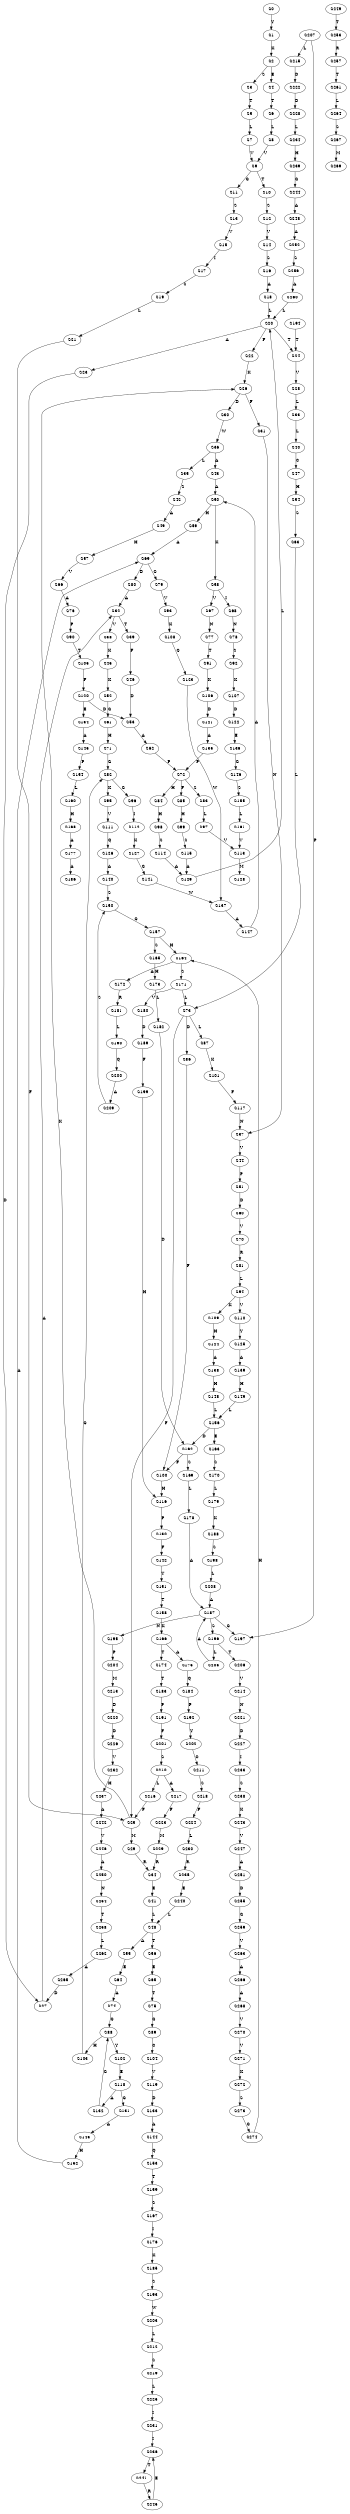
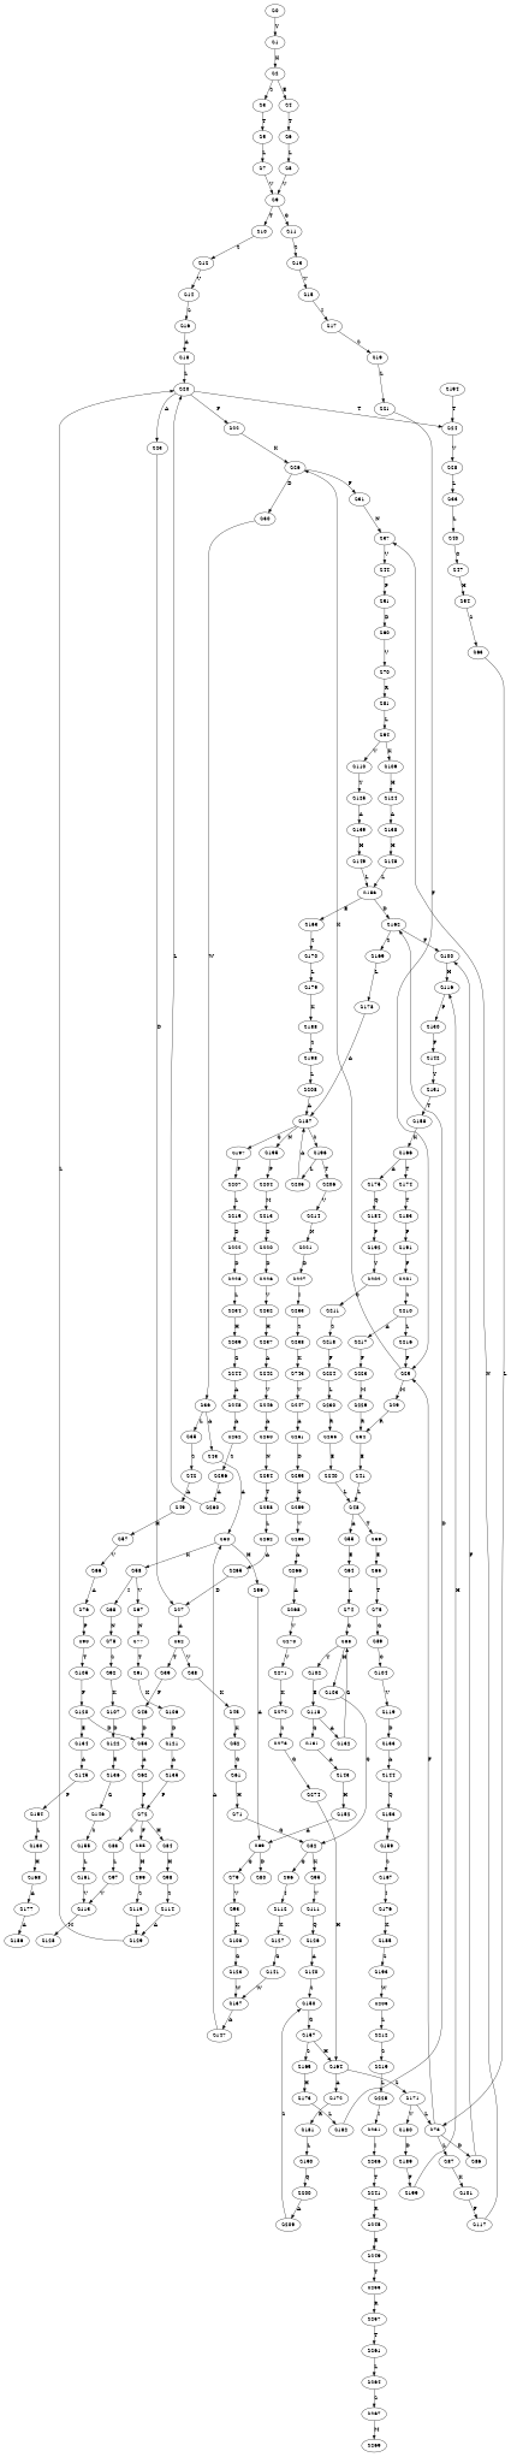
  strict digraph {
    S0
    S1
    S2
    S3
    S4
    S5
    S6
    S7
    S8
    S9
    S10
    S11
    S12
    S13
    S14
    S15
    S16
    S17
    S18
    S19
    S20
    S21
    S22
    S23
    S24
    S25
    S26
    S27
    S28
    S29
    S30
    S31
    S32
    S33
    S34
    S36
    S37
    S38
    S39
    S40
    S41
    S35
    S42
    S43
    S44
    S45
    S46
    S47
    S48
    S49
    S50
    S51
    S52
    S53
    S54
    S55
    S56
    S57
    S58
    S59
    S60
    S61
    S62
    S63
    S64
    S65
    S66
    S67
    S68
    S69
    S70
    S71
    S72
    S73
    S74
    S75
    S76
    S77
    S78
    S79
    S80
    S81
    S82
    S83
    S84
    S85
    S86
    S87
    S88
    S89
    S90
    S91
    S92
    S93
    S94
    S95
    S96
    S97
    S98
    S99
    S100
    S101
    S102
    S103
    S104
    S105
    S106
    S107
    S108
    S109
    S110
    S111
    S112
    S113
    S114
    S115
    S116
    S117
    S118
    S119
    S120
    S121
    S122
    S123
    S124
    S125
    S126
    S127
    S128
    S129
    S130
    S131
    S132
    S133
    S134
    S135
    S136
    S137
    S138
    S139
    S140
    S141
    S142
    S143
    S144
    S145
    S146
    S147
    S148
    S149
    S150
    S151
    S152
    S153
    S154
    S155
    S156
    S157
    S158
    S159
    S160
    S161
    S162
    S163
    S164
    S165
    S166
    S167
    S168
    S169
    S170
    S171
    S172
    S173
    S174
    S175
    S176
    S177
    S178
    S179
    S180
    S181
    S182
    S183
    S184
    S185
    S186
    S187
    S188
    S189
    S190
    S191
    S192
    S193
    S195
    S196
    S197
    S198
    S199
    S200
    S201
    S202
    S203
    S194
    S204
    S205
    S206
    S207
    S208
    S209
    S210
    S211
    S212
    S213
    S214
    S215
    S216
    S217
    S218
    S219
    S220
    S221
    S222
    S223
    S224
    S225
    S226
    S227
    S228
    S229
    S230
    S231
    S232
    S233
    S234
    S235
    S236
    S237
    S238
    S239
    S240
    S241
    S242
-   S243
+   S243 [label=S743]
    S244
    S245
    S246
    S247
    S248
    S249
    S250
    S251
    S252
    S253
    S254
    S255
    S256
    S257
    S258
    S259
    S260
    S261
    S262
    S263
    S264
    S265
    S266
    S267
    S268
    S269
    S270
    S271
    S272
    S273
    S274
    S0 -> S1 [label=Y]
    S1 -> S2 [label=K]
    S2 -> S3 [label=S]
    S2 -> S4 [label=E]
    S3 -> S5 [label=T]
    S4 -> S6 [label=T]
    S5 -> S7 [label=L]
    S6 -> S8 [label=L]
    S7 -> S9 [label=V]
    S8 -> S9 [label=V]
    S9 -> S10 [label=T]
    S9 -> S11 [label=G]
    S10 -> S12 [label=S]
    S11 -> S13 [label=S]
    S12 -> S14 [label=V]
    S13 -> S15 [label=V]
    S14 -> S16 [label=S]
    S15 -> S17 [label=I]
    S16 -> S18 [label=A]
    S17 -> S19 [label=S]
    S18 -> S20 [label=L]
    S19 -> S21 [label=L]
    S20 -> S22 [label=F]
    S20 -> S23 [label=A]
    S20 -> S24 [label=T]
    S21 -> S25 [label=F]
    S22 -> S26 [label=K]
    S23 -> S27 [label=D]
    S24 -> S28 [label=V]
    S25 -> S26 [label=K]
    S25 -> S29 [label=M]
    S26 -> S30 [label=D]
    S26 -> S31 [label=F]
    S27 -> S32 [label=A]
    S28 -> S33 [label=L]
    S29 -> S34 [label=R]
    S30 -> S36 [label=W]
    S31 -> S37 [label=N]
    S32 -> S38 [label=V]
    S32 -> S39 [label=T]
    S33 -> S40 [label=L]
    S34 -> S41 [label=E]
    S36 -> S35 [label=L]
    S36 -> S43 [label=A]
    S37 -> S44 [label=V]
    S38 -> S45 [label=K]
    S39 -> S46 [label=F]
    S40 -> S47 [label=C]
    S41 -> S48 [label=L]
    S35 -> S42 [label=S]
    S42 -> S49 [label=A]
    S43 -> S50 [label=A]
    S44 -> S51 [label=P]
    S45 -> S52 [label=K]
    S46 -> S53 [label=D]
    S47 -> S54 [label=H]
    S48 -> S55 [label=A]
    S48 -> S56 [label=T]
    S49 -> S57 [label=H]
    S50 -> S58 [label=K]
    S50 -> S59 [label=H]
    S51 -> S60 [label=D]
    S52 -> S61 [label=G]
    S53 -> S62 [label=A]
    S54 -> S63 [label=S]
    S55 -> S64 [label=E]
    S56 -> S65 [label=E]
    S57 -> S66 [label=V]
    S58 -> S67 [label=V]
    S58 -> S68 [label=I]
    S59 -> S69 [label=A]
    S60 -> S70 [label=V]
    S61 -> S71 [label=H]
    S62 -> S72 [label=P]
    S63 -> S73 [label=L]
    S64 -> S74 [label=A]
    S65 -> S75 [label=T]
    S66 -> S76 [label=A]
    S67 -> S77 [label=N]
    S68 -> S78 [label=N]
    S69 -> S79 [label=G]
    S69 -> S80 [label=D]
    S70 -> S81 [label=R]
    S71 -> S82 [label=G]
    S72 -> S83 [label=S]
    S72 -> S84 [label=H]
    S72 -> S85 [label=F]
    S73 -> S25 [label=F]
    S73 -> S86 [label=D]
    S73 -> S87 [label=L]
    S74 -> S88 [label=G]
    S75 -> S89 [label=G]
    S76 -> S90 [label=P]
    S77 -> S91 [label=T]
    S78 -> S92 [label=S]
    S79 -> S93 [label=V]
-   S80 -> S32 [label=A]
    S81 -> S94 [label=L]
    S82 -> S95 [label=K]
    S82 -> S96 [label=G]
    S83 -> S97 [label=L]
    S84 -> S98 [label=H]
    S85 -> S99 [label=H]
    S86 -> S100 [label=F]
    S87 -> S101 [label=K]
    S88 -> S102 [label=Y]
    S88 -> S103 [label=H]
    S89 -> S104 [label=C]
    S90 -> S105 [label=T]
    S91 -> S106 [label=K]
    S92 -> S107 [label=K]
    S93 -> S108 [label=K]
    S94 -> S109 [label=K]
    S94 -> S110 [label=V]
    S95 -> S111 [label=V]
    S96 -> S112 [label=I]
    S97 -> S113 [label=V]
    S98 -> S114 [label=S]
    S99 -> S115 [label=S]
    S100 -> S116 [label=H]
    S101 -> S117 [label=F]
    S102 -> S118 [label=E]
    S103 -> S82 [label=G]
    S104 -> S119 [label=V]
    S105 -> S120 [label=F]
    S106 -> S121 [label=D]
    S107 -> S122 [label=D]
    S108 -> S123 [label=G]
    S109 -> S124 [label=H]
    S110 -> S125 [label=Y]
    S111 -> S126 [label=Q]
    S112 -> S127 [label=K]
    S113 -> S128 [label=M]
    S114 -> S129 [label=A]
    S115 -> S129 [label=A]
    S116 -> S130 [label=P]
    S117 -> S37 [label=N]
    S118 -> S131 [label=G]
    S118 -> S132 [label=A]
    S119 -> S133 [label=D]
    S120 -> S53 [label=D]
    S120 -> S134 [label=E]
    S121 -> S135 [label=A]
    S122 -> S136 [label=E]
    S123 -> S137 [label=W]
    S124 -> S138 [label=A]
    S125 -> S139 [label=A]
    S126 -> S140 [label=A]
    S127 -> S141 [label=G]
    S129 -> S20 [label=L]
    S130 -> S142 [label=F]
    S131 -> S143 [label=A]
    S132 -> S88 [label=G]
    S133 -> S144 [label=A]
    S134 -> S145 [label=A]
    S135 -> S72 [label=P]
    S136 -> S146 [label=G]
    S137 -> S147 [label=A]
    S138 -> S148 [label=H]
    S139 -> S149 [label=H]
    S140 -> S150 [label=S]
    S141 -> S137 [label=W]
    S142 -> S151 [label=Y]
    S143 -> S152 [label=H]
    S144 -> S153 [label=Q]
    S145 -> S154 [label=P]
    S146 -> S155 [label=S]
    S147 -> S50 [label=A]
    S148 -> S156 [label=L]
    S149 -> S156 [label=L]
    S150 -> S157 [label=G]
    S151 -> S158 [label=T]
    S152 -> S69 [label=A]
    S153 -> S159 [label=T]
    S154 -> S160 [label=L]
    S155 -> S161 [label=L]
    S156 -> S162 [label=D]
    S156 -> S163 [label=E]
    S157 -> S164 [label=H]
    S157 -> S165 [label=S]
    S158 -> S166 [label=K]
    S159 -> S167 [label=S]
    S160 -> S168 [label=H]
    S161 -> S113 [label=V]
    S162 -> S100 [label=F]
    S162 -> S169 [label=S]
    S163 -> S170 [label=S]
    S164 -> S171 [label=S]
    S164 -> S172 [label=A]
    S165 -> S173 [label=H]
    S166 -> S174 [label=T]
    S166 -> S175 [label=A]
    S167 -> S176 [label=I]
    S168 -> S177 [label=A]
    S169 -> S178 [label=L]
    S170 -> S179 [label=L]
    S171 -> S73 [label=L]
    S171 -> S180 [label=V]
    S172 -> S181 [label=R]
    S173 -> S182 [label=L]
    S174 -> S183 [label=T]
    S175 -> S184 [label=Q]
    S176 -> S185 [label=K]
    S177 -> S186 [label=A]
    S178 -> S187 [label=A]
    S179 -> S188 [label=K]
    S180 -> S189 [label=D]
    S181 -> S190 [label=L]
    S182 -> S162 [label=D]
    S183 -> S191 [label=P]
    S184 -> S192 [label=P]
    S185 -> S193 [label=S]
    S187 -> S195 [label=N]
    S187 -> S196 [label=S]
    S187 -> S197 [label=G]
    S188 -> S198 [label=S]
    S189 -> S199 [label=F]
    S190 -> S200 [label=Q]
    S191 -> S201 [label=F]
    S192 -> S202 [label=Y]
    S193 -> S203 [label=W]
    S195 -> S204 [label=P]
    S196 -> S205 [label=L]
    S196 -> S206 [label=T]
-   S207 -> S197 [label=P]
+   S197 -> S207 [label=P]
    S198 -> S208 [label=L]
    S199 -> S116 [label=H]
    S200 -> S209 [label=A]
    S201 -> S210 [label=S]
    S202 -> S211 [label=C]
    S203 -> S212 [label=L]
    S194 -> S24 [label=T]
    S204 -> S213 [label=M]
    S205 -> S187 [label=A]
    S206 -> S214 [label=V]
    S207 -> S215 [label=L]
    S208 -> S187 [label=A]
    S209 -> S150 [label=S]
    S210 -> S216 [label=L]
    S210 -> S217 [label=A]
    S211 -> S218 [label=S]
    S212 -> S219 [label=S]
    S213 -> S220 [label=D]
    S214 -> S221 [label=N]
    S215 -> S222 [label=D]
    S216 -> S25 [label=F]
    S217 -> S223 [label=F]
    S218 -> S224 [label=F]
    S219 -> S225 [label=L]
    S220 -> S226 [label=D]
    S221 -> S227 [label=D]
    S222 -> S228 [label=D]
    S223 -> S229 [label=M]
    S224 -> S230 [label=L]
    S225 -> S231 [label=I]
    S226 -> S232 [label=V]
    S227 -> S233 [label=I]
    S228 -> S234 [label=L]
    S229 -> S34 [label=R]
    S230 -> S235 [label=R]
    S231 -> S236 [label=I]
    S232 -> S237 [label=H]
    S233 -> S238 [label=S]
    S234 -> S239 [label=H]
    S235 -> S240 [label=E]
    S236 -> S241 [label=T]
    S237 -> S242 [label=A]
    S238 -> S243 [label=K]
    S239 -> S244 [label=G]
    S240 -> S48 [label=L]
    S241 -> S245 [label=R]
    S242 -> S246 [label=V]
    S243 -> S247 [label=V]
    S244 -> S248 [label=A]
-   S245 -> S236 [label=E]
+   S245 -> S249 [label=E]
    S246 -> S250 [label=A]
    S247 -> S251 [label=A]
    S248 -> S252 [label=A]
    S249 -> S253 [label=T]
    S250 -> S254 [label=N]
    S251 -> S255 [label=D]
    S252 -> S256 [label=S]
    S253 -> S257 [label=R]
    S254 -> S258 [label=T]
    S255 -> S259 [label=G]
    S256 -> S260 [label=A]
    S257 -> S261 [label=T]
    S258 -> S262 [label=L]
    S259 -> S263 [label=V]
    S260 -> S20 [label=L]
    S261 -> S264 [label=L]
    S262 -> S265 [label=A]
    S263 -> S266 [label=A]
    S264 -> S267 [label=S]
    S265 -> S27 [label=D]
    S266 -> S268 [label=A]
    S267 -> S269 [label=M]
    S268 -> S270 [label=V]
    S270 -> S271 [label=V]
    S271 -> S272 [label=K]
    S272 -> S273 [label=S]
    S273 -> S274 [label=G]
    S274 -> S164 [label=H]
  }
